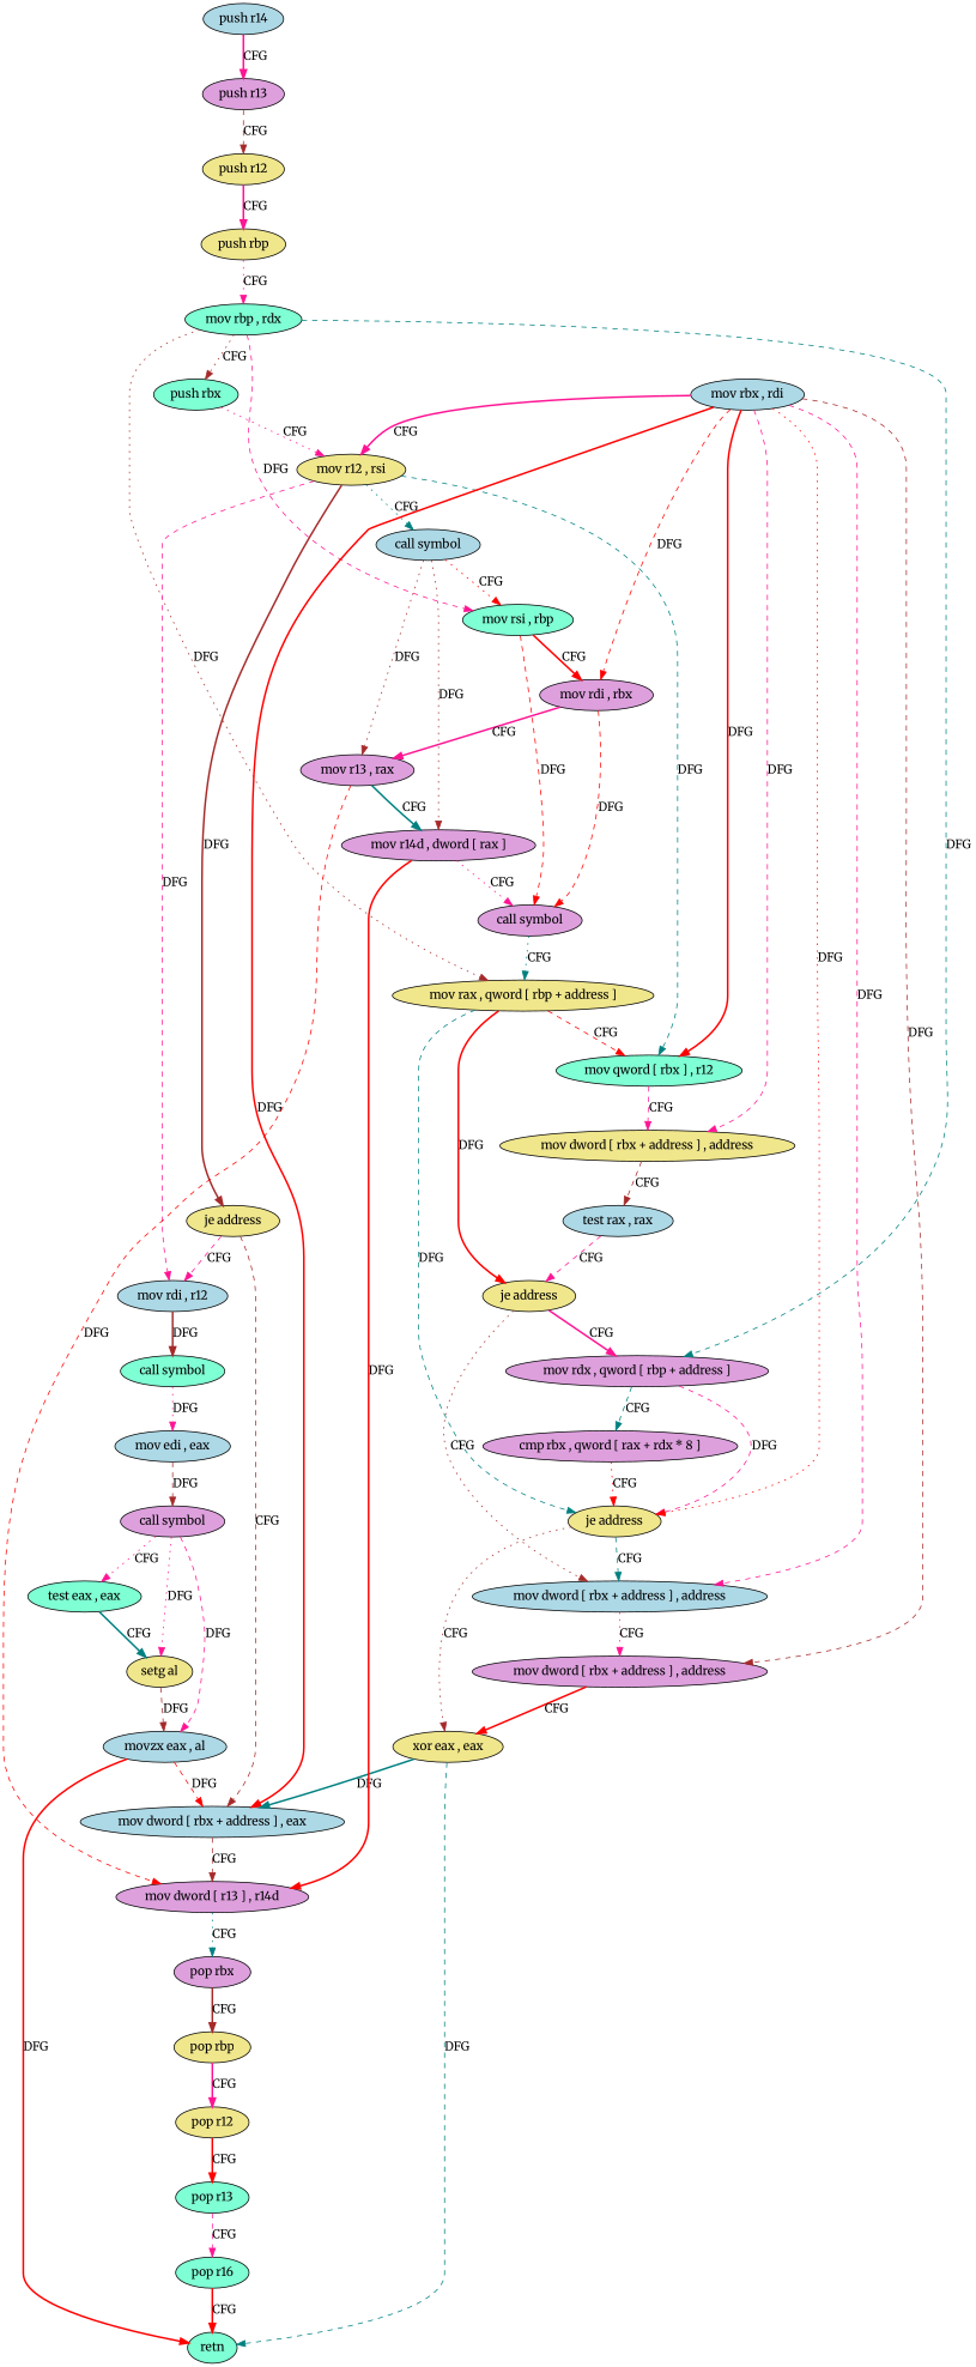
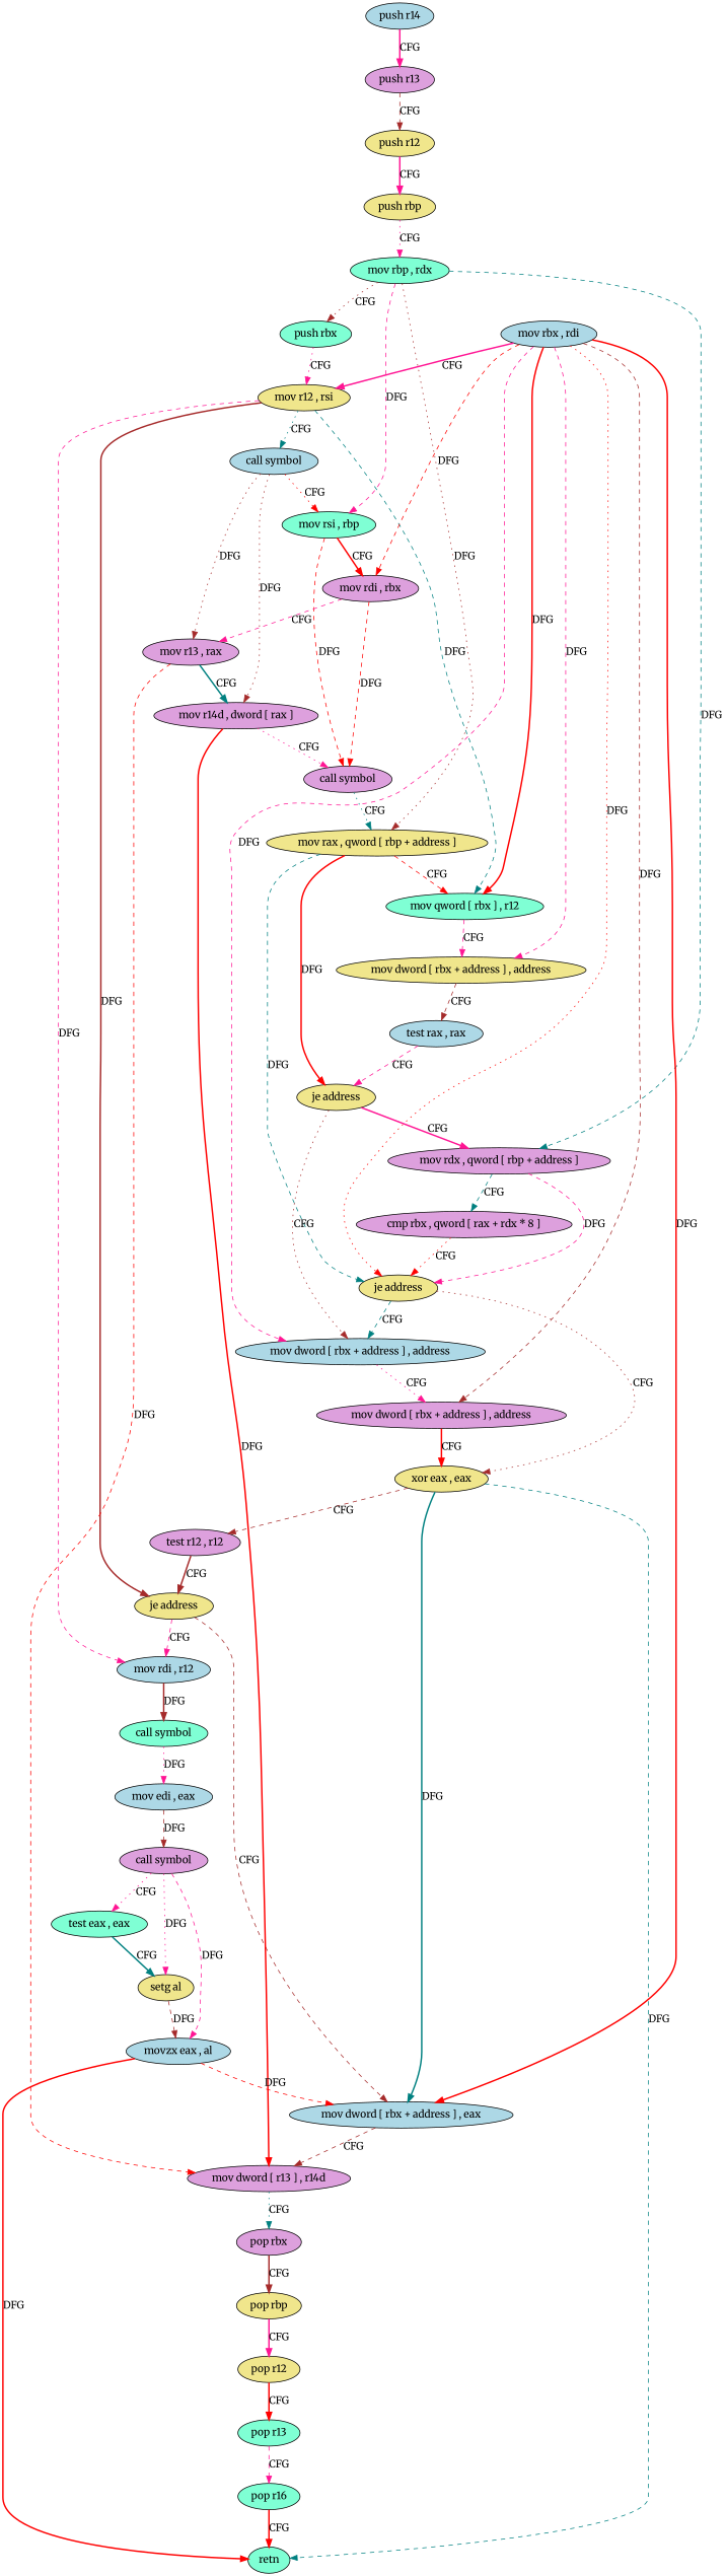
  digraph {
    fontname=Merriweather
    node [fillcolor=plum fontname=Merriweather style=filled]
    edge [color=deeppink fontname=Merriweather style=dashed]
    n1 [fillcolor=lightblue label="push r14"]
    n2 [label="push r13"]
    n3 [fillcolor=khaki label="push r12"]
    n4 [fillcolor=khaki label="push rbp"]
    n5 [fillcolor=aquamarine label="mov rbp , rdx"]
    n6 [fillcolor=aquamarine label="push rbx"]
    n7 [fillcolor=aquamarine label="mov rsi , rbp"]
    n8 [fillcolor=khaki label="mov rax , qword [ rbp + address ]"]
    n9 [label="mov rdx , qword [ rbp + address ]"]
    n10 [fillcolor=khaki label="mov r12 , rsi"]
    n11 [label="mov rdi , rbx"]
    n12 [label="call symbol"]
    n13 [fillcolor=aquamarine label="mov qword [ rbx ] , r12"]
    n14 [fillcolor=khaki label="je address"]
    n15 [fillcolor=khaki label="je address"]
    n16 [label="cmp rbx , qword [ rax + rdx * 8 ]"]
    n17 [fillcolor=lightblue label="mov rbx , rdi"]
    n18 [fillcolor=khaki label="mov dword [ rbx + address ] , address"]
    n19 [fillcolor=lightblue label="mov dword [ rbx + address ] , address"]
    n20 [label="mov dword [ rbx + address ] , address"]
    n21 [fillcolor=lightblue label="mov dword [ rbx + address ] , eax"]
    n22 [fillcolor=lightblue label="call symbol"]
    n23 [fillcolor=lightblue label="mov rdi , r12"]
    n24 [fillcolor=khaki label="je address"]
    n25 [label="mov r13 , rax"]
    n26 [fillcolor=lightblue label="test rax , rax"]
    n27 [fillcolor=khaki label="xor eax , eax"]
    n28 [label="mov dword [ r13 ] , r14d"]
    n29 [label="mov r14d , dword [ rax ]"]
    n30 [fillcolor=aquamarine label="call symbol"]
    n31 [label="pop rbx"]
    n32 [fillcolor=aquamarine label=retn]
+   n33 [label="test r12 , r12"]
    n34 [fillcolor=khaki label="pop rbp"]
    n35 [fillcolor=khaki label="pop r12"]
    n36 [fillcolor=aquamarine label="pop r13"]
    n37 [fillcolor=aquamarine label="pop r16"]
    n38 [fillcolor=lightblue label="mov edi , eax"]
    n39 [label="call symbol"]
    n40 [fillcolor=aquamarine label="test eax , eax"]
    n41 [fillcolor=khaki label="setg al"]
    n42 [fillcolor=lightblue label="movzx eax , al"]
    n1 -> n2 [label=CFG style=bold]
    n2 -> n3 [color=brown label=CFG]
    n3 -> n4 [label=CFG style=bold]
    n4 -> n5 [label=CFG style=dotted]
    n5 -> n6 [color=brown label=CFG style=dotted]
    n5 -> n7 [label=DFG]
    n5 -> n8 [color=brown label=DFG style=dotted]
    n5 -> n9 [color=teal label=DFG]
    n6 -> n10 [label=CFG style=dotted]
    n7 -> n11 [color=red label=CFG style=bold]
    n7 -> n12 [color=red label=DFG]
    n8 -> n13 [color=red label=CFG]
    n8 -> n14 [color=teal label=DFG]
    n8 -> n15 [color=red label=DFG style=bold]
    n9 -> n14 [label=DFG]
    n9 -> n16 [color=teal label=CFG]
    n10 -> n13 [color=teal label=DFG]
    n10 -> n22 [color=teal label=CFG style=dotted]
    n10 -> n23 [label=DFG]
    n10 -> n24 [color=brown label=DFG style=bold]
    n11 -> n12 [color=red label=DFG]
-   n11 -> n25 [label=CFG style=bold]
+   n11 -> n25 [label=CFG]
    n12 -> n8 [color=teal label=CFG style=dotted]
    n13 -> n18 [label=CFG]
    n14 -> n19 [color=teal label=CFG]
    n14 -> n27 [color=brown label=CFG style=dotted]
    n15 -> n9 [label=CFG style=bold]
    n15 -> n19 [color=brown label=CFG style=dotted]
    n16 -> n14 [color=red label=CFG style=dotted]
    n17 -> n10 [label=CFG style=bold]
    n17 -> n11 [color=red label=DFG]
    n17 -> n13 [color=red label=DFG style=bold]
    n17 -> n14 [color=red label=DFG style=dotted]
    n17 -> n18 [label=DFG]
    n17 -> n19 [label=DFG]
    n17 -> n20 [color=brown label=DFG]
    n17 -> n21 [color=red label=DFG style=bold]
    n18 -> n26 [color=brown label=CFG]
    n19 -> n20 [label=CFG style=dotted]
    n20 -> n27 [color=red label=CFG style=bold]
    n21 -> n28 [color=brown label=CFG]
    n22 -> n7 [color=red label=CFG style=dotted]
    n22 -> n25 [color=brown label=DFG style=dotted]
    n22 -> n29 [color=brown label=DFG style=dotted]
    n23 -> n30 [color=brown label=DFG style=bold]
    n24 -> n21 [color=brown label=CFG]
    n24 -> n23 [label=CFG]
    n25 -> n28 [color=red label=DFG]
    n25 -> n29 [color=teal label=CFG style=bold]
    n26 -> n15 [label=CFG]
    n27 -> n21 [color=teal label=DFG style=bold]
    n27 -> n32 [color=teal label=DFG]
+   n27 -> n33 [color=brown label=CFG]
    n28 -> n31 [color=teal label=CFG style=dotted]
    n29 -> n12 [label=CFG style=dotted]
    n29 -> n28 [color=red label=DFG style=bold]
    n30 -> n38 [label=DFG style=dotted]
    n31 -> n34 [color=brown label=CFG style=bold]
+   n33 -> n24 [color=brown label=CFG style=bold]
    n34 -> n35 [label=CFG style=bold]
    n35 -> n36 [color=red label=CFG style=bold]
    n36 -> n37 [label=CFG]
    n37 -> n32 [color=red label=CFG style=bold]
    n38 -> n39 [color=brown label=DFG]
    n39 -> n40 [label=CFG style=dotted]
    n39 -> n41 [label=DFG style=dotted]
    n39 -> n42 [label=DFG]
    n40 -> n41 [color=teal label=CFG style=bold]
    n41 -> n42 [color=brown label=DFG]
    n42 -> n21 [color=red label=DFG]
    n42 -> n32 [color=red label=DFG style=bold]
  }
